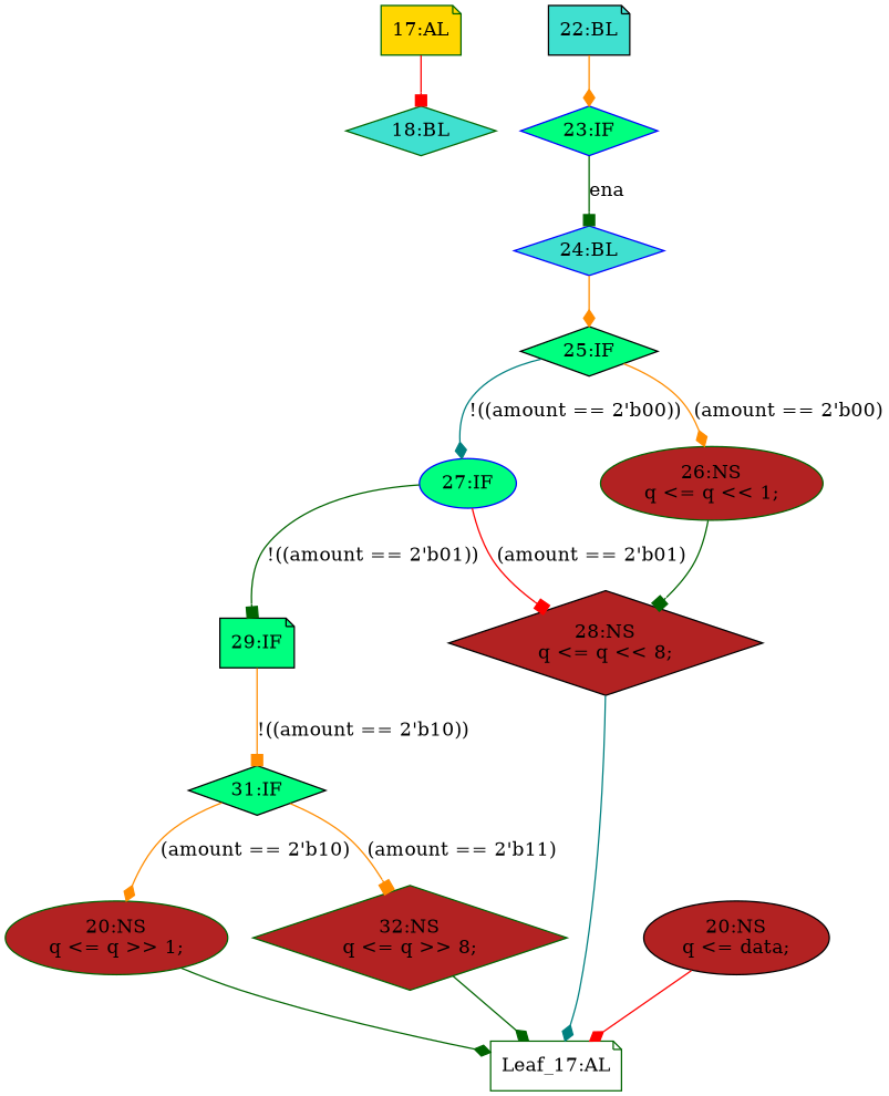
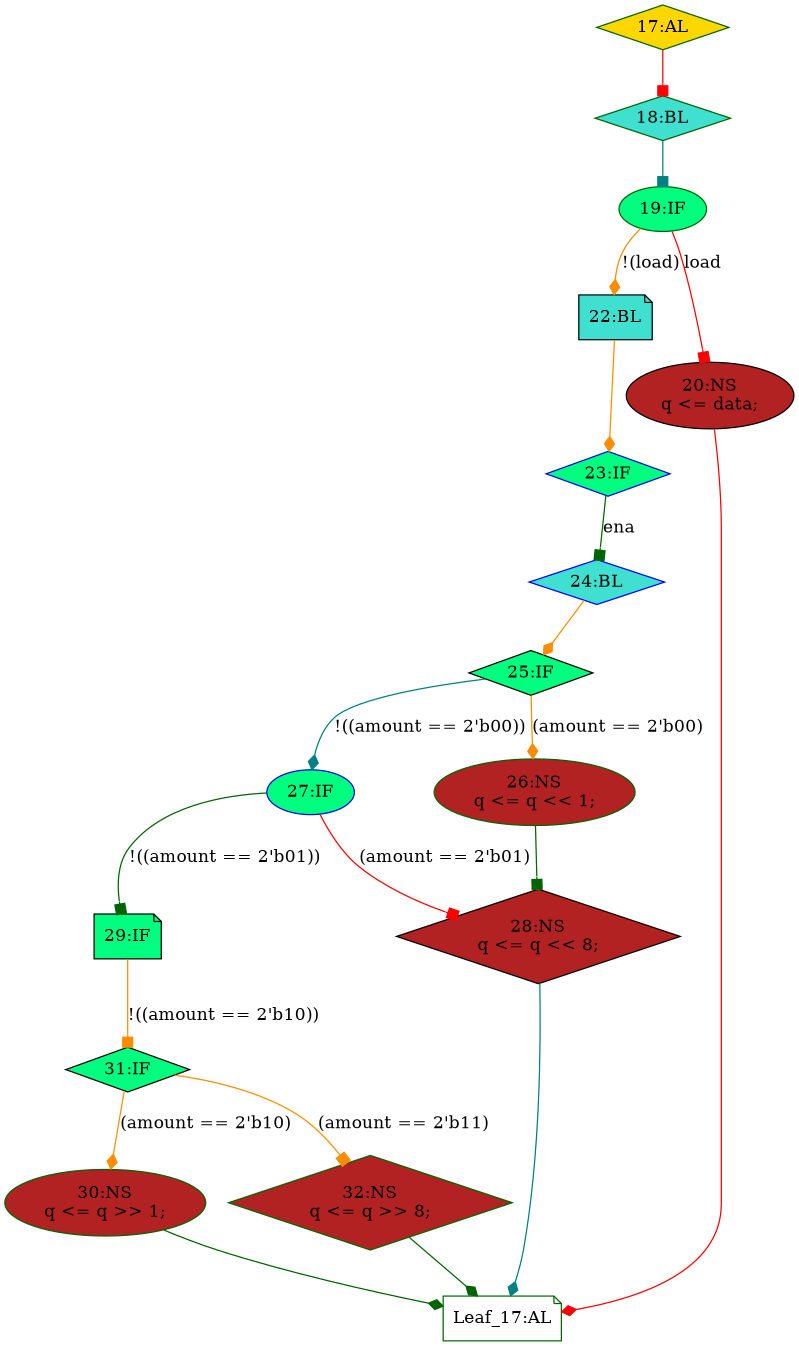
  strict digraph {
    node [color=darkgreen fillcolor=springgreen shape=diamond statements="[]" style=filled typ=IfStatement]
    edge [arrowhead=diamond color=darkorange cond="[]" lineno=None]
-   n1 [ast="<pyverilog.vparser.ast.Always object at 0x7ff06fed98d0>" clk_sens=True fillcolor=gold label="17:AL" sens="['clk']" shape=note typ=Always use_var="['load', 'ena', 'amount', 'data', 'q']"]
+   n1 [ast="<pyverilog.vparser.ast.Always object at 0x7ff06fed98d0>" clk_sens=True fillcolor=gold label="17:AL" sens="['clk']" typ=Always use_var="['load', 'ena', 'amount', 'data', 'q']"]
    n2 [ast="<pyverilog.vparser.ast.Block object at 0x7ff06fed9a90>" fillcolor=turquoise label="18:BL" typ=Block]
+   n3 [ast="<pyverilog.vparser.ast.IfStatement object at 0x7ff06fed9ad0>" label="19:IF" shape=ellipse]
    n4 [ast="<pyverilog.vparser.ast.Block object at 0x7ff06fed9b50>" color=black fillcolor=turquoise label="22:BL" shape=note typ=Block]
    n5 [ast="<pyverilog.vparser.ast.NonblockingSubstitution object at 0x7ff06fef4850>" color=black fillcolor=firebrick label="20:NS\nq <= data;" shape=ellipse statements="[<pyverilog.vparser.ast.NonblockingSubstitution object at 0x7ff06fef4850>]" typ=NonblockingSubstitution]
    n6 [ast="<pyverilog.vparser.ast.IfStatement object at 0x7ff06fed9b90>" color=blue label="23:IF"]
    n7 [ast="<pyverilog.vparser.ast.Block object at 0x7ff06fed9c10>" color=blue fillcolor=turquoise label="24:BL" typ=Block]
    n8 [ast="<pyverilog.vparser.ast.IfStatement object at 0x7ff06fed9c50>" color=black label="25:IF"]
    n9 [ast="<pyverilog.vparser.ast.IfStatement object at 0x7ff06fed9c90>" color=blue label="27:IF" shape=ellipse]
    n10 [ast="<pyverilog.vparser.ast.NonblockingSubstitution object at 0x7ff06fef4550>" fillcolor=firebrick label="26:NS\nq <= q << 1;" shape=ellipse statements="[<pyverilog.vparser.ast.NonblockingSubstitution object at 0x7ff06fef4550>]" typ=NonblockingSubstitution]
    n11 [ast="<pyverilog.vparser.ast.IfStatement object at 0x7ff06fed9cd0>" color=black label="29:IF" shape=note]
    n12 [ast="<pyverilog.vparser.ast.NonblockingSubstitution object at 0x7ff06fef42d0>" color=black fillcolor=firebrick label="28:NS\nq <= q << 8;" statements="[<pyverilog.vparser.ast.NonblockingSubstitution object at 0x7ff06fef42d0>]" typ=NonblockingSubstitution]
    n13 [ast="<pyverilog.vparser.ast.IfStatement object at 0x7ff06fed9d10>" color=black label="31:IF"]
    n14 [def_var="['q']" label="Leaf_17:AL" shape=note fillcolor="" statements="" style="" typ=""]
-   n15 [ast="<pyverilog.vparser.ast.NonblockingSubstitution object at 0x7ff06fef4050>" fillcolor=firebrick label="20:NS\nq <= q >> 1;" shape=ellipse statements="[<pyverilog.vparser.ast.NonblockingSubstitution object at 0x7ff06fef4050>]" typ=NonblockingSubstitution]
+   n15 [ast="<pyverilog.vparser.ast.NonblockingSubstitution object at 0x7ff06fef4050>" fillcolor=firebrick label="30:NS\nq <= q >> 1;" shape=ellipse statements="[<pyverilog.vparser.ast.NonblockingSubstitution object at 0x7ff06fef4050>]" typ=NonblockingSubstitution]
    n16 [ast="<pyverilog.vparser.ast.NonblockingSubstitution object at 0x7ff06fed9d50>" fillcolor=firebrick label="32:NS\nq <= q >> 8;" statements="[<pyverilog.vparser.ast.NonblockingSubstitution object at 0x7ff06fed9d50>]" typ=NonblockingSubstitution]
    n1 -> n2 [arrowhead=box color=red]
+   n2 -> n3 [arrowhead=box color=teal]
+   n3 -> n4 [cond="['load']" label="!(load)" lineno=19]
+   n3 -> n5 [arrowhead=box color=red cond="['load']" label=load lineno=19]
    n4 -> n6
    n5 -> n14 [color=red]
    n6 -> n7 [arrowhead=box color=darkgreen cond="['ena']" label=ena lineno=23]
    n7 -> n8
    n8 -> n9 [color=teal cond="['amount']" label="!((amount == 2'b00))" lineno=25]
    n8 -> n10 [cond="['amount']" label="(amount == 2'b00)" lineno=25]
    n9 -> n11 [arrowhead=box color=darkgreen cond="['amount']" label="!((amount == 2'b01))" lineno=27]
    n9 -> n12 [arrowhead=box color=red cond="['amount']" label="(amount == 2'b01)" lineno=27]
    n10 -> n12 [arrowhead=box color=darkgreen]
    n11 -> n13 [arrowhead=box cond="['amount']" label="!((amount == 2'b10))" lineno=29]
    n12 -> n14 [color=teal]
    n13 -> n15 [cond="['amount']" label="(amount == 2'b10)" lineno=29]
    n13 -> n16 [arrowhead=box cond="['amount']" label="(amount == 2'b11)" lineno=31]
    n15 -> n14 [color=darkgreen]
    n16 -> n14 [color=darkgreen]
  }
